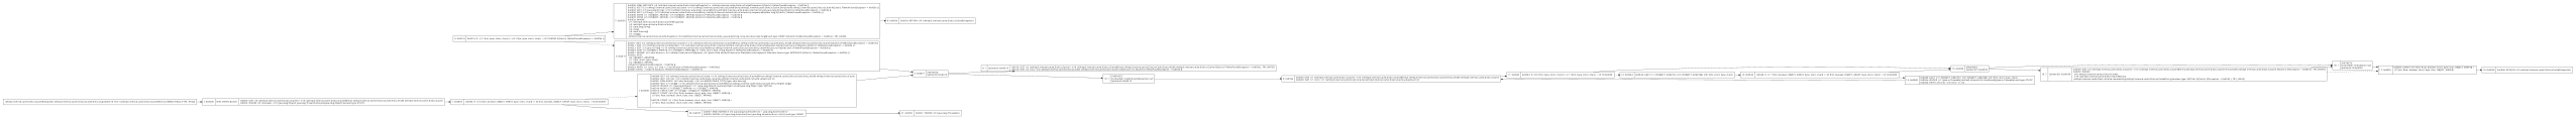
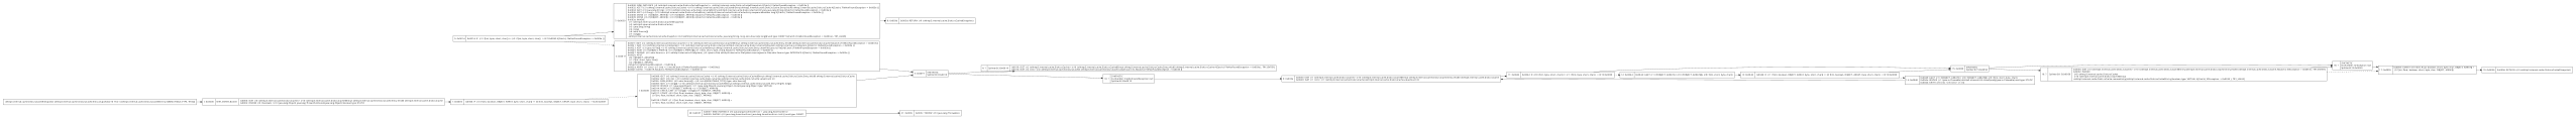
  digraph {
    fontname="Open Sans"
    rankdir=LR
    node [fontname="Open Sans" shape=record]
    edge [fontname="Open Sans"]
    n1 [label="{0\:\ 0x0000|MTH_ENTER_BLOCK\l|0x0000: IGET  (r0 I:okhttp3.internal.cache.DiskLruCache) = (r10 I:okhttp3.internal.cache.DiskLruCache$Entry) okhttp3.internal.cache.DiskLruCache.Entry.this$0 okhttp3.internal.cache.DiskLruCache \l0x0002: INVOKE  (r0 I:boolean) = (r0 I:java.lang.Object) java.lang.Thread.holdsLock(java.lang.Object):boolean type: STATIC \l}"]
    n2 [label="{1\:\ 0x0006|0x0006: IF  (r0 I:?[int, boolean, OBJECT, ARRAY, byte, short, char]) == (0 ?[int, boolean, OBJECT, ARRAY, byte, short, char])  \-\> B:20:0x0057 \l}"]
    n3 [label="{2\:\ 0x0008|0x0008: IGET  (r0 I:okhttp3.internal.cache.DiskLruCache) = (r10 I:okhttp3.internal.cache.DiskLruCache$Entry) okhttp3.internal.cache.DiskLruCache.Entry.this$0 okhttp3.internal.cache.DiskLruCache \l0x000a: IGET  (r0 I:int) = (r0 I:okhttp3.internal.cache.DiskLruCache) okhttp3.internal.cache.DiskLruCache.valueCount int \l0x000c: NEW_ARRAY  (r0 I:okio.Source[]) = (r0 I:int A[IMMUTABLE_TYPE]) type: okio.Source[] \l0x000e: IGET  (r1 I:long[]) = (r10 I:okhttp3.internal.cache.DiskLruCache$Entry) okhttp3.internal.cache.DiskLruCache.Entry.lengths long[] \l0x0010: INVOKE  (r1 I:java.lang.Object) = (r1 I:java.lang.Object) java.lang.Object.clone():java.lang.Object type: VIRTUAL \l0x0014: MOVE  (r7 I:?[OBJECT, ARRAY]) = (r1 I:?[OBJECT, ARRAY]) \l0x0015: CHECK_CAST  (r7 I:long[]) = (long[]) (r7 I:?[OBJECT, ARRAY]) \l0x0017: CONST  (r8 I:?[int, float, boolean, short, byte, char, OBJECT, ARRAY]) = \l  (0 ?[int, float, boolean, short, byte, char, OBJECT, ARRAY])\l \l0x0018: CONST  (r1 I:?[int, float, boolean, short, byte, char, OBJECT, ARRAY]) = \l  (0 ?[int, float, boolean, short, byte, char, OBJECT, ARRAY])\l \l}"]
    n4 [label="{20\:\ 0x0057|0x0057: NEW_INSTANCE  (r0 I:java.lang.AssertionError) =  java.lang.AssertionError \l0x0059: INVOKE  (r0 I:java.lang.AssertionError) java.lang.AssertionError.\<init\>():void type: DIRECT \l}"]
    n5 [label="{3\:\ 0x0019|SYNTHETIC\lSplitter:B:3:0x0019\l}"]
    n6 [label="{21\:\ 0x005c|0x005c: THROW  (r0 I:java.lang.Throwable) \l}"]
    n7 [label="{4\:\ ?|Splitter:B:3:0x0019\l|0x0019: IGET  (r2 I:okhttp3.internal.cache.DiskLruCache) = (r10 I:okhttp3.internal.cache.DiskLruCache$Entry) okhttp3.internal.cache.DiskLruCache.Entry.this$0 okhttp3.internal.cache.DiskLruCache A[Catch:\{ FileNotFoundException \-\> 0x003e \}, TRY_ENTER]\l0x001b: IGET  (r2 I:int) = (r2 I:okhttp3.internal.cache.DiskLruCache) okhttp3.internal.cache.DiskLruCache.valueCount int A[Catch:\{ FileNotFoundException \-\> 0x003e \}]\l}"]
    n8 [label="{10\:\ ?|SYNTHETIC\lExcHandler: FileNotFoundException null\lSplitter:B:3:0x0019\l}"]
    n9 [label="{9\:\ 0x003e|0x003e: IGET  (r1 I:okhttp3.internal.cache.DiskLruCache) = (r10 I:okhttp3.internal.cache.DiskLruCache$Entry) okhttp3.internal.cache.DiskLruCache.Entry.this$0 okhttp3.internal.cache.DiskLruCache \l0x0040: IGET  (r1 I:int) = (r1 I:okhttp3.internal.cache.DiskLruCache) okhttp3.internal.cache.DiskLruCache.valueCount int \l}"]
    n10 [label="{5\:\ 0x001d|0x001d: IF  (r1 I:?[int, byte, short, char]) \>= (r2 I:?[int, byte, short, char])  \-\> B:7:0x0030 A[Catch:\{ FileNotFoundException \-\> 0x003e \}]\l}"]
    n11 [label="{6\:\ 0x001f|0x001f: IGET  (r2 I:okhttp3.internal.cache.DiskLruCache) = (r10 I:okhttp3.internal.cache.DiskLruCache$Entry) okhttp3.internal.cache.DiskLruCache.Entry.this$0 okhttp3.internal.cache.DiskLruCache A[Catch:\{ FileNotFoundException \-\> 0x003e \}]\l0x0021: IGET  (r2 I:okhttp3.internal.io.FileSystem) = (r2 I:okhttp3.internal.cache.DiskLruCache) okhttp3.internal.cache.DiskLruCache.fileSystem okhttp3.internal.io.FileSystem A[Catch:\{ FileNotFoundException \-\> 0x003e \}]\l0x0023: IGET  (r3 I:java.io.File[]) = (r10 I:okhttp3.internal.cache.DiskLruCache$Entry) okhttp3.internal.cache.DiskLruCache.Entry.cleanFiles java.io.File[] A[Catch:\{ FileNotFoundException \-\> 0x003e \}]\l0x0025: AGET  (r3 I:?[OBJECT, ARRAY]) = (r3 I:?[OBJECT, ARRAY][]), (r1 I:?[int, short, byte, char]) A[Catch:\{ FileNotFoundException \-\> 0x003e \}]\l0x0027: INVOKE  (r2 I:okio.Source) = (r2 I:okhttp3.internal.io.FileSystem), (r3 I:java.io.File) okhttp3.internal.io.FileSystem.source(java.io.File):okio.Source type: INTERFACE A[Catch:\{ FileNotFoundException \-\> 0x003e \}]\l0x002b: APUT  \l  (r0 I:?[OBJECT, ARRAY][])\l  (r1 I:?[int, short, byte, char])\l  (r2 I:?[OBJECT, ARRAY])\l A[Catch:\{ FileNotFoundException \-\> 0x003e \}]\l0x002d: ARITH  (r1 I:int) = (r1 I:int) + (1 int) A[Catch:\{ FileNotFoundException \-\> 0x003e \}]\l0x002f: GOTO  \-\> 0x0019 A[Catch:\{ FileNotFoundException \-\> 0x003e \}]\l}"]
    n12 [label="{7\:\ 0x0030|0x0030: NEW_INSTANCE  (r9 I:okhttp3.internal.cache.DiskLruCache$Snapshot) =  okhttp3.internal.cache.DiskLruCache$Snapshot A[Catch:\{ FileNotFoundException \-\> 0x003e \}]\l0x0032: IGET  (r2 I:okhttp3.internal.cache.DiskLruCache) = (r10 I:okhttp3.internal.cache.DiskLruCache$Entry) okhttp3.internal.cache.DiskLruCache.Entry.this$0 okhttp3.internal.cache.DiskLruCache A[Catch:\{ FileNotFoundException \-\> 0x003e \}]\l0x0034: IGET  (r3 I:java.lang.String) = (r10 I:okhttp3.internal.cache.DiskLruCache$Entry) okhttp3.internal.cache.DiskLruCache.Entry.key java.lang.String A[Catch:\{ FileNotFoundException \-\> 0x003e \}]\l0x0036: IGET  (r4 I:long) = (r10 I:okhttp3.internal.cache.DiskLruCache$Entry) okhttp3.internal.cache.DiskLruCache.Entry.sequenceNumber long A[Catch:\{ FileNotFoundException \-\> 0x003e \}]\l0x0038: MOVE  (r1 I:?[OBJECT, ARRAY]) = (r9 I:?[OBJECT, ARRAY]) A[Catch:\{ FileNotFoundException \-\> 0x003e \}]\l0x0039: MOVE  (r6 I:?[OBJECT, ARRAY]) = (r0 I:?[OBJECT, ARRAY]) A[Catch:\{ FileNotFoundException \-\> 0x003e \}]\l0x003a: INVOKE  \l  (r1 I:okhttp3.internal.cache.DiskLruCache$Snapshot)\l  (r2 I:okhttp3.internal.cache.DiskLruCache)\l  (r3 I:java.lang.String)\l  (r4 I:long)\l  (r6 I:okio.Source[])\l  (r7 I:long[])\l okhttp3.internal.cache.DiskLruCache.Snapshot.\<init\>(okhttp3.internal.cache.DiskLruCache, java.lang.String, long, okio.Source[], long[]):void type: DIRECT A[Catch:\{ FileNotFoundException \-\> 0x003e \}, TRY_LEAVE]\l}"]
    n13 [label="{8\:\ 0x003d|0x003d: RETURN  (r9 I:okhttp3.internal.cache.DiskLruCache$Snapshot) \l}"]
    n14 [label="{11\:\ 0x0042|0x0042: IF  (r8 I:?[int, byte, short, char]) \>= (r1 I:?[int, byte, short, char])  \-\> B:15:0x0050 \l}"]
    n15 [label="{12\:\ 0x0044|0x0044: AGET  (r1 I:?[OBJECT, ARRAY]) = (r0 I:?[OBJECT, ARRAY][]), (r8 I:?[int, short, byte, char]) \l}"]
    n16 [label="{15\:\ 0x0050|SYNTHETIC\lSplitter:B:15:0x0050\l}"]
    n17 [label="{13\:\ 0x0046|0x0046: IF  (r1 I:?[int, boolean, OBJECT, ARRAY, byte, short, char]) == (0 ?[int, boolean, OBJECT, ARRAY, byte, short, char])  \-\> B:15:0x0050 \l}"]
    n18 [label="{16\:\ ?|Splitter:B:15:0x0050\l|0x0050: IGET  (r0 I:okhttp3.internal.cache.DiskLruCache) = (r10 I:okhttp3.internal.cache.DiskLruCache$Entry) okhttp3.internal.cache.DiskLruCache.Entry.this$0 okhttp3.internal.cache.DiskLruCache A[Catch:\{ IOException \-\> 0x0055 \}, TRY_ENTER]\l0x0052: INVOKE  \l  (r0 I:okhttp3.internal.cache.DiskLruCache)\l  (r10 I:okhttp3.internal.cache.DiskLruCache$Entry)\l okhttp3.internal.cache.DiskLruCache.removeEntry(okhttp3.internal.cache.DiskLruCache$Entry):boolean type: VIRTUAL A[Catch:\{ IOException \-\> 0x0055 \}, TRY_LEAVE]\l}"]
    n19 [label="{18\:\ ?|SYNTHETIC\lExcHandler: IOException null\lSplitter:B:15:0x0050\l}"]
    n20 [label="{14\:\ 0x0048|0x0048: AGET  (r1 I:?[OBJECT, ARRAY]) = (r0 I:?[OBJECT, ARRAY][]), (r8 I:?[int, short, byte, char]) \l0x004a: INVOKE  (r1 I:java.io.Closeable) okhttp3.internal.Util.closeQuietly(java.io.Closeable):void type: STATIC \l0x004d: ARITH  (r8 I:int) = (r8 I:int) + (1 int) \l}"]
    n21 [label="{17\:\ 0x0055|0x0055: CONST  (r0 I:?[int, float, boolean, short, byte, char, OBJECT, ARRAY]) = \l  (0 ?[int, float, boolean, short, byte, char, OBJECT, ARRAY])\l \l}"]
    n22 [label="{19\:\ 0x0056|0x0056: RETURN  (r0 I:okhttp3.internal.cache.DiskLruCache$Snapshot) \l}"]
    n23 [label="{okhttp3.internal.cache.DiskLruCache$Snapshot okhttp3.internal.cache.DiskLruCache.Entry.snapshot((r10 'this' I:okhttp3.internal.cache.DiskLruCache$Entry A[IMMUTABLE_TYPE, THIS])) }"]
    n1 -> n2
    n2 -> n3 [style=dashed]
-   n2 -> n4
    n3 -> n5
    n4 -> n6
    n5 -> n7
    n5 -> n8
    n8 -> n9
    n9 -> n14
    n10 -> n11 [style=dashed]
    n10 -> n12
    n11 -> n5
    n12 -> n13
    n14 -> n15 [style=dashed]
    n14 -> n16
    n15 -> n17
    n16 -> n18
    n16 -> n19
    n17 -> n16
    n17 -> n20 [style=dashed]
    n18 -> n19
    n18 -> n21 [style=dashed]
    n19 -> n21
    n20 -> n9
    n21 -> n22
    n23 -> n1
  }
